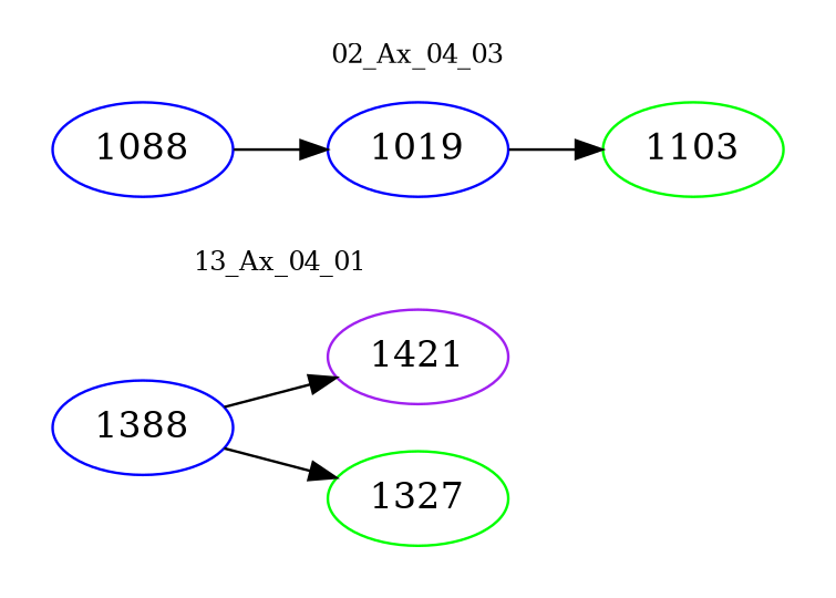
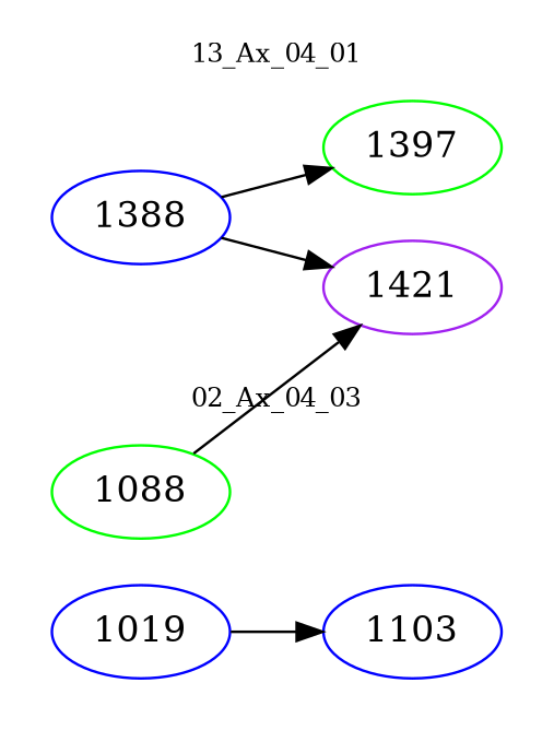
  digraph {
    rankdir=LR
    node [color=blue]
    edge [color=black]
-   n1 [color=green label=1327]
+   n1 [color=green label=1397]
    n2 [label=1388]
    n3 [color=purple label=1421]
-   n4 [label=1088]
+   n4 [color=green label=1088]
    n5 [label=1019]
-   n6 [color=green label=1103]
+   n6 [label=1103]
    subgraph cluster_1 {
      color=white
      fontsize=10
      label="13_Ax_04_01"
      n1
      n2
      n3
    }
    subgraph cluster_2 {
      color=white
      fontsize=10
      label="02_Ax_04_03"
      n4
      n5
      n6
    }
    n2 -> n1
    n2 -> n3
-   n4 -> n5
+   n4 -> n3
    n5 -> n6
  }
